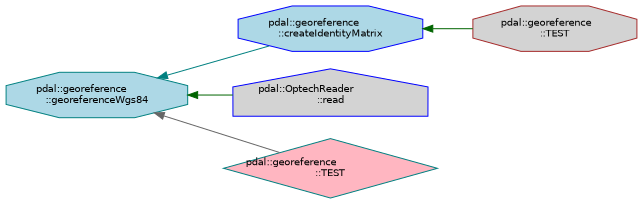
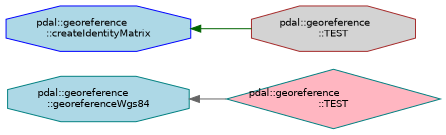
  digraph {
    rankdir=LR
    node [color=teal fillcolor=lightblue fontname=Helvetica fontsize=10 shape=octagon style=filled]
    edge [color=darkgreen dir=back fontname=Helvetica fontsize=10 labelfontname=Helvetica labelfontsize=10 style=solid]
    n1 [fontcolor=black height=0.2 label="pdal::georeference\l::georeferenceWgs84" width=0.4]
    n2 [color=blue height=0.2 label="pdal::georeference\l::createIdentityMatrix" width=0.4]
-   n3 [color=blue fillcolor=lightgrey height=0.2 label="pdal::OptechReader\l::read" shape=house width=0.4]
    n4 [fillcolor=lightpink height=0.2 label="pdal::georeference\l::TEST" shape=diamond width=0.4]
    n5 [color=brown fillcolor=lightgrey height=0.2 label="pdal::georeference\l::TEST" width=0.4]
-   n1 -> n2 [color=teal]
-   n1 -> n3
    n1 -> n4 [color=gray40]
    n2 -> n5
  }
